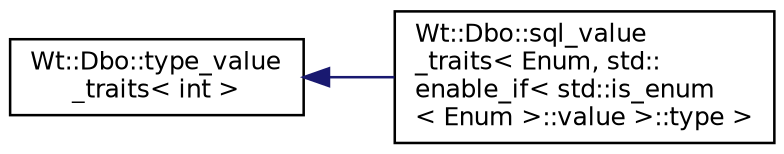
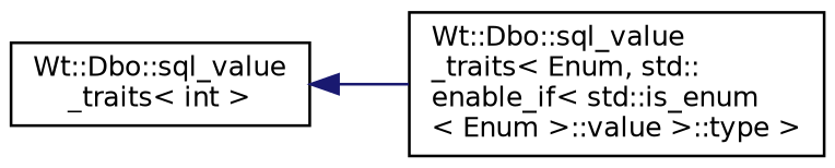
  digraph {
    rankdir=LR
    fontname="DejaVu Sans"
    node [color=black fillcolor=white fontname="DejaVu Sans" fontsize=10 shape=record style=filled]
-   n1 [height=0.2 label="Wt::Dbo::type_value\l_traits\< int \>" width=0.4]
+   n1 [height=0.2 label="Wt::Dbo::sql_value\l_traits\< int \>" width=0.4]
    n2 [height=0.2 label="Wt::Dbo::sql_value\l_traits\< Enum, std::\lenable_if\< std::is_enum\l\< Enum \>::value \>::type \>" width=0.4]
    n1 -> n2 [color=midnightblue dir=back fontname="DejaVu Sans" fontsize=10 labelfontname=Helvetica labelfontsize=10 style=solid]
  }
